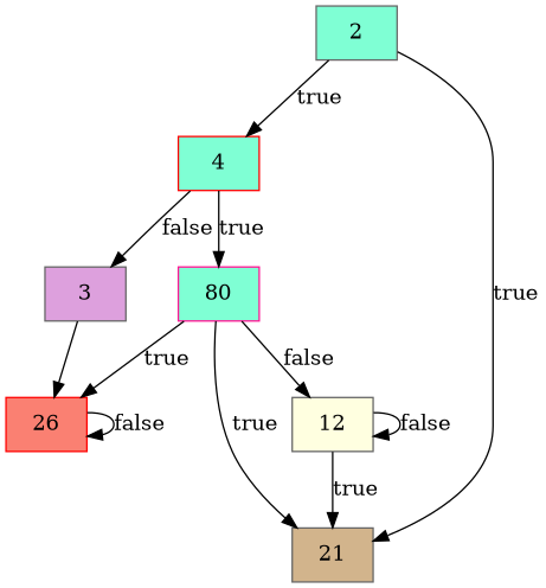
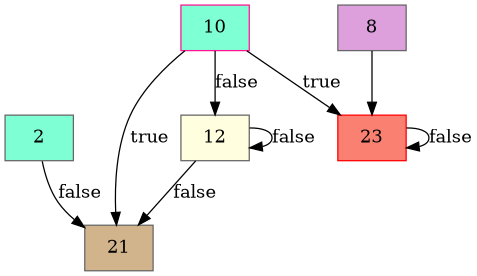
  digraph {
    node [color=gray40 fillcolor=aquamarine shape=box style=filled]
    n1 [label=2]
-   n2 [color=red label=4]
    n3 [fillcolor=tan label=21]
-   n4 [fillcolor=plum label=3]
-   n5 [color=deeppink label=80]
-   n6 [color=red fillcolor=salmon label=26]
+   n4 [fillcolor=plum label=8]
+   n5 [color=deeppink label=10]
+   n6 [color=red fillcolor=salmon label=23]
    n7 [fillcolor=lightyellow label=12]
-   n1 -> n2 [label=true]
-   n1 -> n3 [label=true]
-   n2 -> n4 [label=false]
-   n2 -> n5 [label=true]
+   n1 -> n3 [label=false]
    n4 -> n6
    n5 -> n3 [label=true]
    n5 -> n6 [label=true]
    n5 -> n7 [label=false]
    n6 -> n6 [label=false]
-   n7 -> n3 [label=true]
+   n7 -> n3 [label=false]
    n7 -> n7 [label=false]
  }
